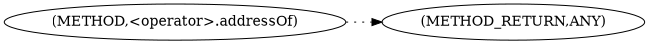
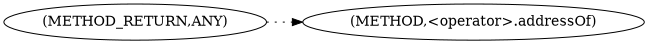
  digraph {
    rankdir=LR
    n1 [label=<(METHOD,&lt;operator&gt;.addressOf)>]
    n2 [label=<(METHOD_RETURN,ANY)>]
-   n1 -> n2 [color=black style=dotted arrowhead=normal]
+   n2 -> n1 [color=black style=dotted arrowhead=normal]
  }
